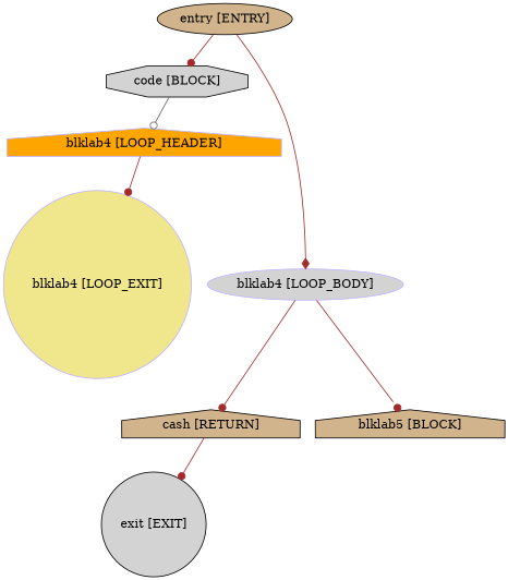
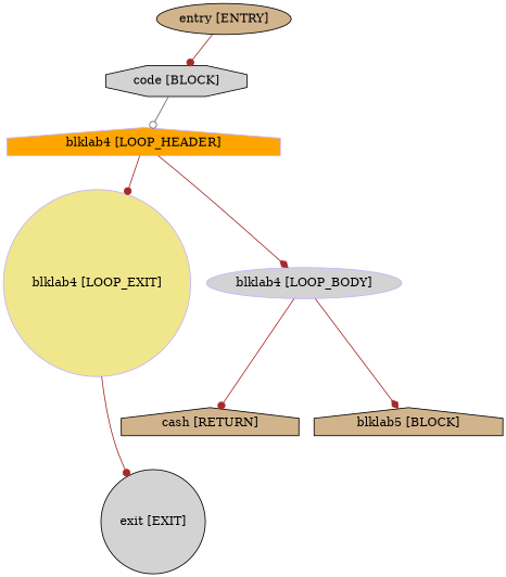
  digraph {
    node [fillcolor=tan shape=house style=filled]
    edge [arrowhead=dot color=brown]
    "entry [ENTRY]" [shape=ellipse]
    "code [BLOCK]" [fillcolor=lightgrey shape=octagon]
    "blklab4 [LOOP_HEADER]" [color=".7 .3 1.0" fillcolor=orange]
    "blklab4 [LOOP_BODY]" [color=".7 .3 1.0" fillcolor=lightgrey shape=ellipse]
    "blklab4 [LOOP_EXIT]" [color=".7 .3 1.0" fillcolor=khaki shape=circle]
    "blklab5 [BLOCK]"
    "cash [RETURN]"
    "exit [EXIT]" [fillcolor=lightgrey shape=circle]
    "entry [ENTRY]" -> "code [BLOCK]"
    "code [BLOCK]" -> "blklab4 [LOOP_HEADER]" [arrowhead=odot color=gray40]
-   "entry [ENTRY]" -> "blklab4 [LOOP_BODY]" [arrowhead=diamond]
+   "blklab4 [LOOP_HEADER]" -> "blklab4 [LOOP_BODY]" [arrowhead=diamond]
    "blklab4 [LOOP_HEADER]" -> "blklab4 [LOOP_EXIT]"
-   "blklab4 [LOOP_BODY]" -> "blklab5 [BLOCK]"
+   "blklab4 [LOOP_BODY]" -> "blklab5 [BLOCK]" [arrowhead=diamond]
    "blklab4 [LOOP_BODY]" -> "cash [RETURN]"
-   "cash [RETURN]" -> "exit [EXIT]"
+   "blklab4 [LOOP_EXIT]" -> "exit [EXIT]"
  }
